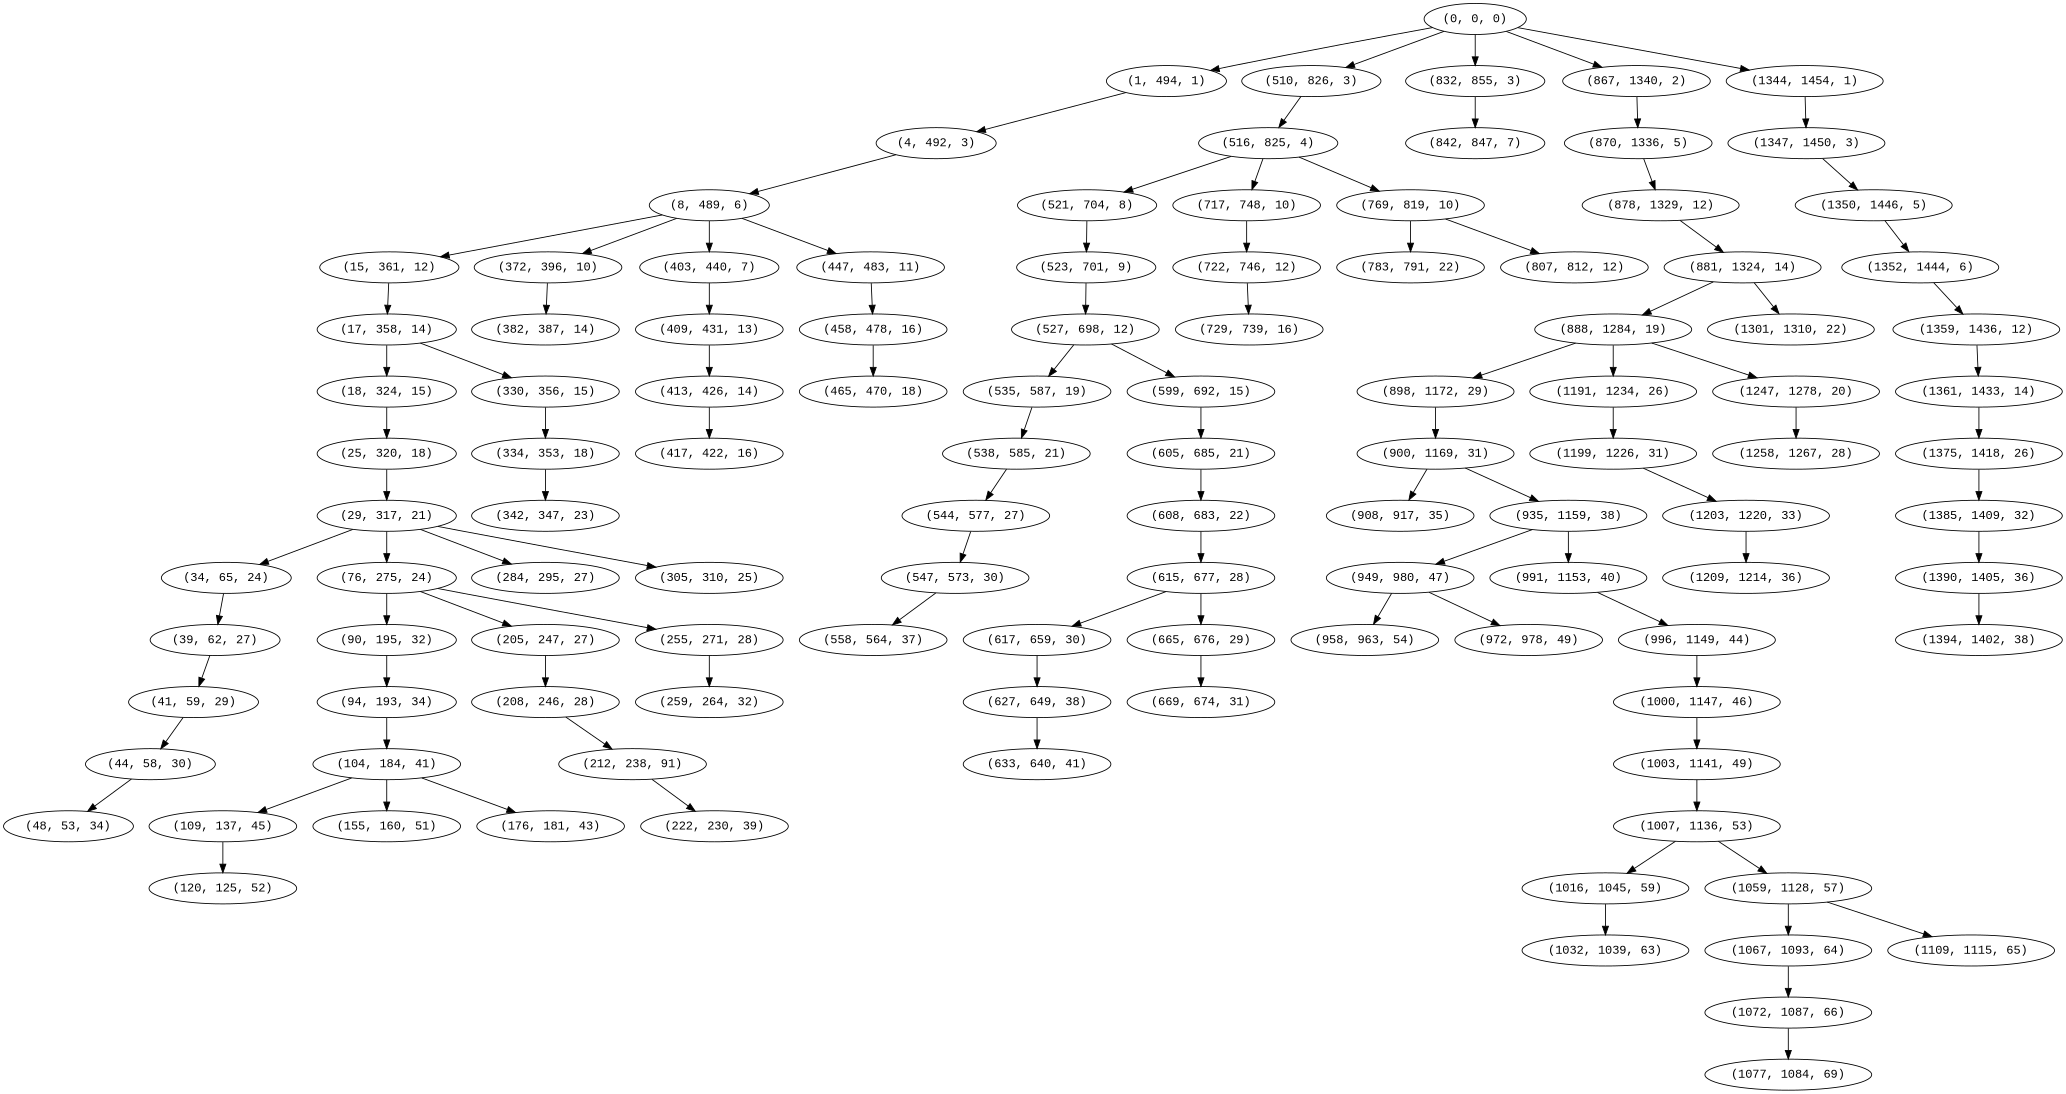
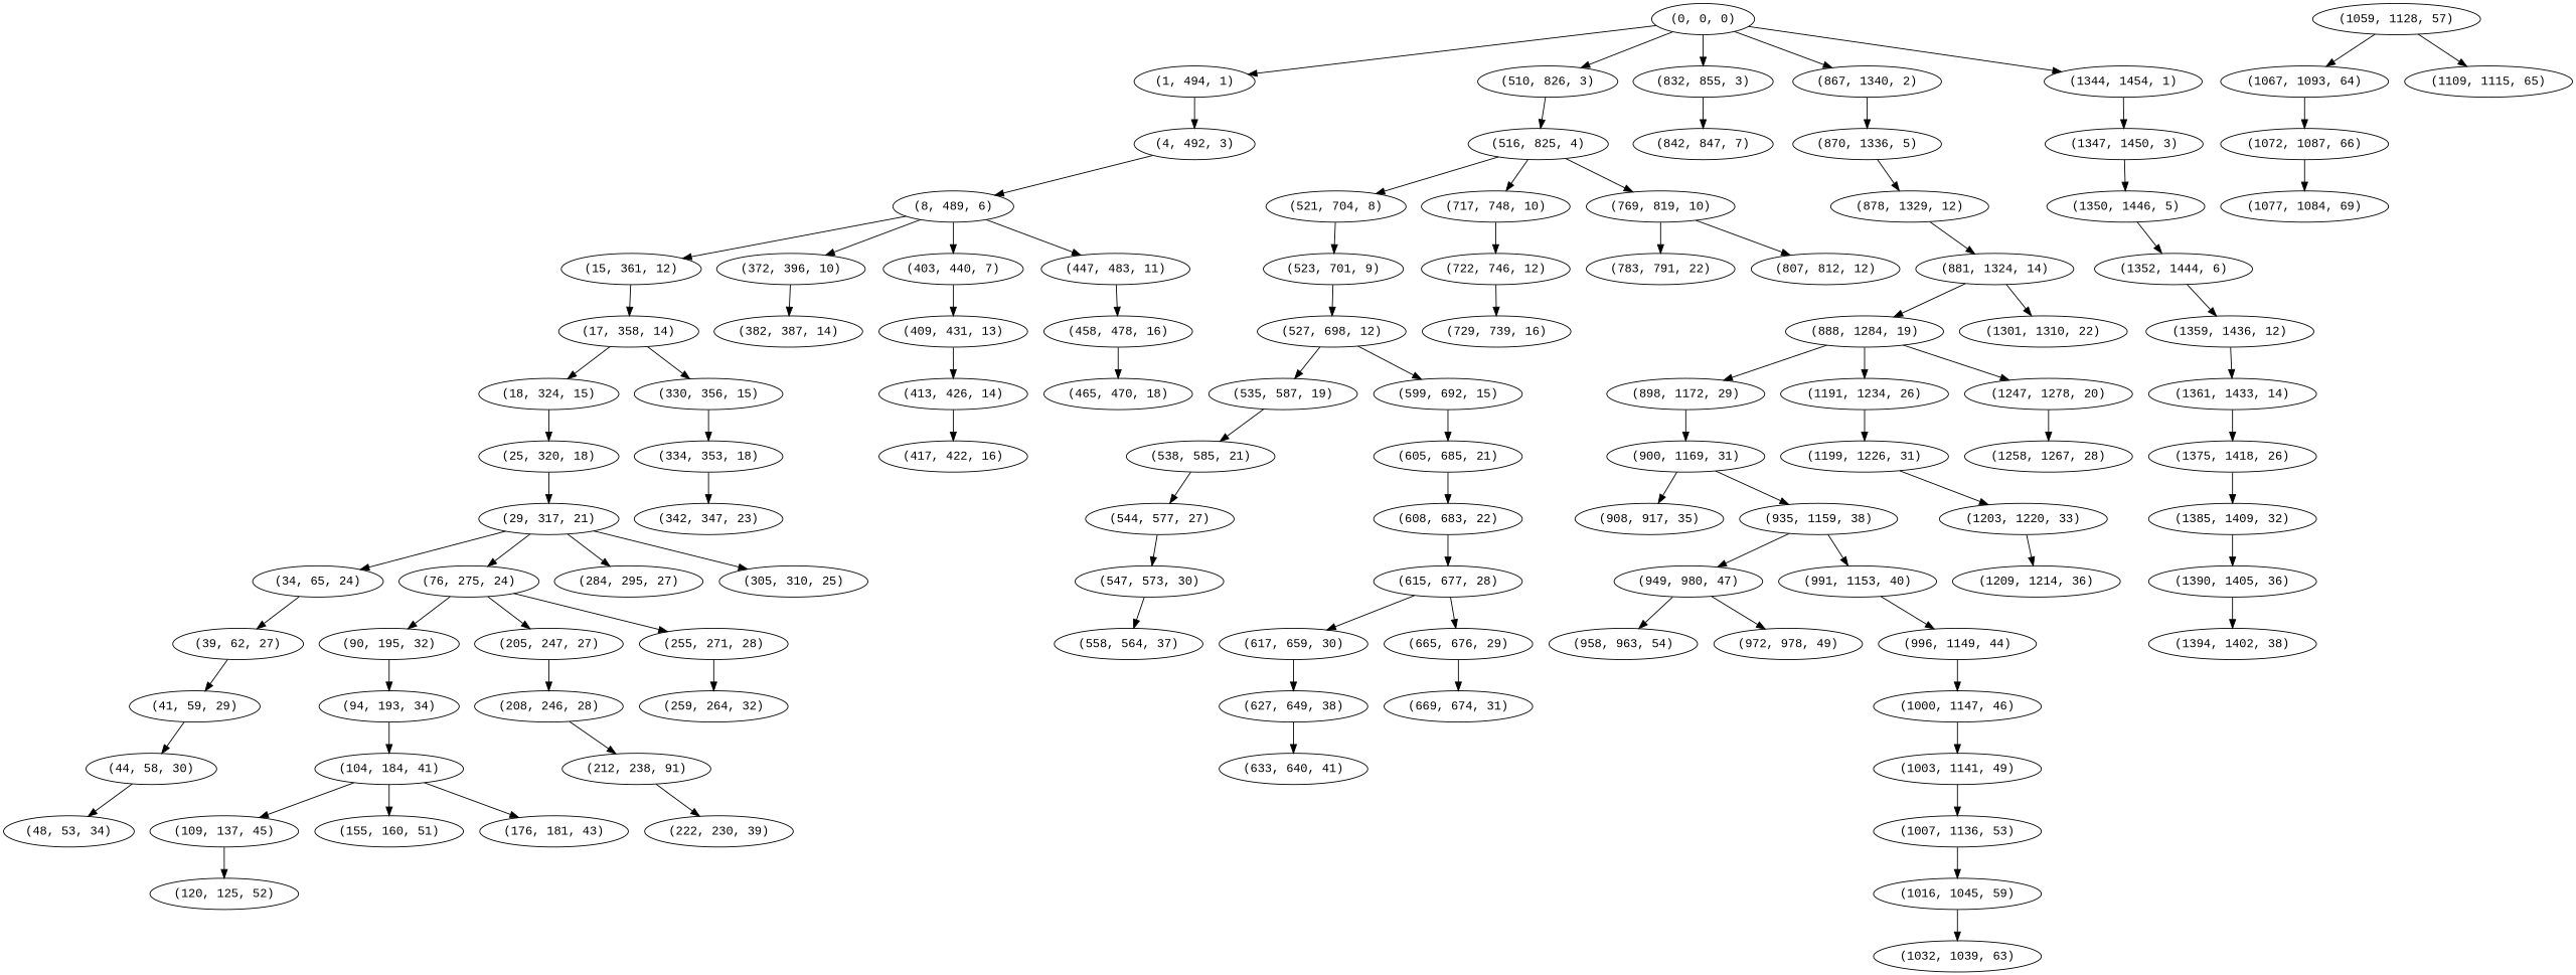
  digraph {
    fontname="Liberation Mono"
    node [fontname="Liberation Mono"]
    edge [fontname="Liberation Mono"]
    "(0, 0, 0)"
    "(1, 494, 1)"
    "(510, 826, 3)"
    "(832, 855, 3)"
    "(867, 1340, 2)"
    "(1344, 1454, 1)"
    "(4, 492, 3)"
    "(516, 825, 4)"
    "(842, 847, 7)"
    "(870, 1336, 5)"
    "(1347, 1450, 3)"
    "(8, 489, 6)"
    "(15, 361, 12)"
    "(372, 396, 10)"
    "(403, 440, 7)"
    "(447, 483, 11)"
    "(17, 358, 14)"
    "(382, 387, 14)"
    "(409, 431, 13)"
    "(458, 478, 16)"
    "(18, 324, 15)"
    "(330, 356, 15)"
    "(25, 320, 18)"
    "(334, 353, 18)"
    "(29, 317, 21)"
    "(34, 65, 24)"
    "(76, 275, 24)"
    "(284, 295, 27)"
    "(305, 310, 25)"
    "(39, 62, 27)"
    "(90, 195, 32)"
    "(205, 247, 27)"
    "(255, 271, 28)"
    "(41, 59, 29)"
    "(44, 58, 30)"
    "(48, 53, 34)"
    "(94, 193, 34)"
    "(208, 246, 28)"
    "(259, 264, 32)"
    "(104, 184, 41)"
    "(109, 137, 45)"
    "(155, 160, 51)"
    "(176, 181, 43)"
    "(120, 125, 52)"
    n45 [label="(212, 238, 91)"]
    "(222, 230, 39)"
    "(342, 347, 23)"
    "(413, 426, 14)"
    "(417, 422, 16)"
    "(465, 470, 18)"
    "(521, 704, 8)"
    "(717, 748, 10)"
    "(769, 819, 10)"
    "(523, 701, 9)"
    "(722, 746, 12)"
    "(783, 791, 22)"
    "(807, 812, 12)"
    "(527, 698, 12)"
    "(535, 587, 19)"
    "(599, 692, 15)"
    "(538, 585, 21)"
    "(605, 685, 21)"
    "(544, 577, 27)"
    "(547, 573, 30)"
    "(558, 564, 37)"
    "(608, 683, 22)"
    "(615, 677, 28)"
    "(617, 659, 30)"
    "(665, 676, 29)"
    "(627, 649, 38)"
    "(669, 674, 31)"
    "(633, 640, 41)"
    "(729, 739, 16)"
    "(878, 1329, 12)"
    "(881, 1324, 14)"
    "(888, 1284, 19)"
    "(1301, 1310, 22)"
    "(898, 1172, 29)"
    "(1191, 1234, 26)"
    "(1247, 1278, 20)"
    "(900, 1169, 31)"
    "(1199, 1226, 31)"
    "(1258, 1267, 28)"
    "(908, 917, 35)"
    "(935, 1159, 38)"
    "(949, 980, 47)"
    "(991, 1153, 40)"
    "(958, 963, 54)"
    "(972, 978, 49)"
    "(996, 1149, 44)"
    "(1000, 1147, 46)"
    "(1003, 1141, 49)"
    "(1007, 1136, 53)"
    "(1016, 1045, 59)"
    "(1059, 1128, 57)"
    "(1032, 1039, 63)"
    "(1067, 1093, 64)"
    "(1109, 1115, 65)"
    "(1072, 1087, 66)"
    "(1077, 1084, 69)"
    "(1203, 1220, 33)"
    "(1209, 1214, 36)"
    "(1350, 1446, 5)"
    "(1352, 1444, 6)"
    "(1359, 1436, 12)"
    "(1361, 1433, 14)"
    "(1375, 1418, 26)"
    "(1385, 1409, 32)"
    "(1390, 1405, 36)"
    "(1394, 1402, 38)"
    "(0, 0, 0)" -> "(1, 494, 1)"
    "(0, 0, 0)" -> "(510, 826, 3)"
    "(0, 0, 0)" -> "(832, 855, 3)"
    "(0, 0, 0)" -> "(867, 1340, 2)"
    "(0, 0, 0)" -> "(1344, 1454, 1)"
    "(1, 494, 1)" -> "(4, 492, 3)"
    "(510, 826, 3)" -> "(516, 825, 4)"
    "(832, 855, 3)" -> "(842, 847, 7)"
    "(867, 1340, 2)" -> "(870, 1336, 5)"
    "(1344, 1454, 1)" -> "(1347, 1450, 3)"
    "(4, 492, 3)" -> "(8, 489, 6)"
    "(516, 825, 4)" -> "(521, 704, 8)"
    "(516, 825, 4)" -> "(717, 748, 10)"
    "(516, 825, 4)" -> "(769, 819, 10)"
    "(870, 1336, 5)" -> "(878, 1329, 12)"
    "(1347, 1450, 3)" -> "(1350, 1446, 5)"
    "(8, 489, 6)" -> "(15, 361, 12)"
    "(8, 489, 6)" -> "(372, 396, 10)"
    "(8, 489, 6)" -> "(403, 440, 7)"
    "(8, 489, 6)" -> "(447, 483, 11)"
    "(15, 361, 12)" -> "(17, 358, 14)"
    "(372, 396, 10)" -> "(382, 387, 14)"
    "(403, 440, 7)" -> "(409, 431, 13)"
    "(447, 483, 11)" -> "(458, 478, 16)"
    "(17, 358, 14)" -> "(18, 324, 15)"
    "(17, 358, 14)" -> "(330, 356, 15)"
    "(409, 431, 13)" -> "(413, 426, 14)"
    "(458, 478, 16)" -> "(465, 470, 18)"
    "(18, 324, 15)" -> "(25, 320, 18)"
    "(330, 356, 15)" -> "(334, 353, 18)"
    "(25, 320, 18)" -> "(29, 317, 21)"
    "(334, 353, 18)" -> "(342, 347, 23)"
    "(29, 317, 21)" -> "(34, 65, 24)"
    "(29, 317, 21)" -> "(76, 275, 24)"
    "(29, 317, 21)" -> "(284, 295, 27)"
    "(29, 317, 21)" -> "(305, 310, 25)"
    "(34, 65, 24)" -> "(39, 62, 27)"
    "(76, 275, 24)" -> "(90, 195, 32)"
    "(76, 275, 24)" -> "(205, 247, 27)"
    "(76, 275, 24)" -> "(255, 271, 28)"
    "(39, 62, 27)" -> "(41, 59, 29)"
    "(90, 195, 32)" -> "(94, 193, 34)"
    "(205, 247, 27)" -> "(208, 246, 28)"
    "(255, 271, 28)" -> "(259, 264, 32)"
    "(41, 59, 29)" -> "(44, 58, 30)"
    "(44, 58, 30)" -> "(48, 53, 34)"
    "(94, 193, 34)" -> "(104, 184, 41)"
    "(208, 246, 28)" -> n45
    "(104, 184, 41)" -> "(109, 137, 45)"
    "(104, 184, 41)" -> "(155, 160, 51)"
    "(104, 184, 41)" -> "(176, 181, 43)"
    "(109, 137, 45)" -> "(120, 125, 52)"
    n45 -> "(222, 230, 39)"
    "(413, 426, 14)" -> "(417, 422, 16)"
    "(521, 704, 8)" -> "(523, 701, 9)"
    "(717, 748, 10)" -> "(722, 746, 12)"
    "(769, 819, 10)" -> "(783, 791, 22)"
    "(769, 819, 10)" -> "(807, 812, 12)"
    "(523, 701, 9)" -> "(527, 698, 12)"
    "(722, 746, 12)" -> "(729, 739, 16)"
    "(527, 698, 12)" -> "(535, 587, 19)"
    "(527, 698, 12)" -> "(599, 692, 15)"
    "(535, 587, 19)" -> "(538, 585, 21)"
    "(599, 692, 15)" -> "(605, 685, 21)"
    "(538, 585, 21)" -> "(544, 577, 27)"
    "(605, 685, 21)" -> "(608, 683, 22)"
    "(544, 577, 27)" -> "(547, 573, 30)"
    "(547, 573, 30)" -> "(558, 564, 37)"
    "(608, 683, 22)" -> "(615, 677, 28)"
    "(615, 677, 28)" -> "(617, 659, 30)"
    "(615, 677, 28)" -> "(665, 676, 29)"
    "(617, 659, 30)" -> "(627, 649, 38)"
    "(665, 676, 29)" -> "(669, 674, 31)"
    "(627, 649, 38)" -> "(633, 640, 41)"
    "(878, 1329, 12)" -> "(881, 1324, 14)"
    "(881, 1324, 14)" -> "(888, 1284, 19)"
    "(881, 1324, 14)" -> "(1301, 1310, 22)"
    "(888, 1284, 19)" -> "(898, 1172, 29)"
    "(888, 1284, 19)" -> "(1191, 1234, 26)"
    "(888, 1284, 19)" -> "(1247, 1278, 20)"
    "(898, 1172, 29)" -> "(900, 1169, 31)"
    "(1191, 1234, 26)" -> "(1199, 1226, 31)"
    "(1247, 1278, 20)" -> "(1258, 1267, 28)"
    "(900, 1169, 31)" -> "(908, 917, 35)"
    "(900, 1169, 31)" -> "(935, 1159, 38)"
    "(1199, 1226, 31)" -> "(1203, 1220, 33)"
    "(935, 1159, 38)" -> "(949, 980, 47)"
    "(935, 1159, 38)" -> "(991, 1153, 40)"
    "(949, 980, 47)" -> "(958, 963, 54)"
    "(949, 980, 47)" -> "(972, 978, 49)"
    "(991, 1153, 40)" -> "(996, 1149, 44)"
    "(996, 1149, 44)" -> "(1000, 1147, 46)"
    "(1000, 1147, 46)" -> "(1003, 1141, 49)"
    "(1003, 1141, 49)" -> "(1007, 1136, 53)"
    "(1007, 1136, 53)" -> "(1016, 1045, 59)"
-   "(1007, 1136, 53)" -> "(1059, 1128, 57)"
    "(1016, 1045, 59)" -> "(1032, 1039, 63)"
    "(1059, 1128, 57)" -> "(1067, 1093, 64)"
    "(1059, 1128, 57)" -> "(1109, 1115, 65)"
    "(1067, 1093, 64)" -> "(1072, 1087, 66)"
    "(1072, 1087, 66)" -> "(1077, 1084, 69)"
    "(1203, 1220, 33)" -> "(1209, 1214, 36)"
    "(1350, 1446, 5)" -> "(1352, 1444, 6)"
    "(1352, 1444, 6)" -> "(1359, 1436, 12)"
    "(1359, 1436, 12)" -> "(1361, 1433, 14)"
    "(1361, 1433, 14)" -> "(1375, 1418, 26)"
    "(1375, 1418, 26)" -> "(1385, 1409, 32)"
    "(1385, 1409, 32)" -> "(1390, 1405, 36)"
    "(1390, 1405, 36)" -> "(1394, 1402, 38)"
  }
